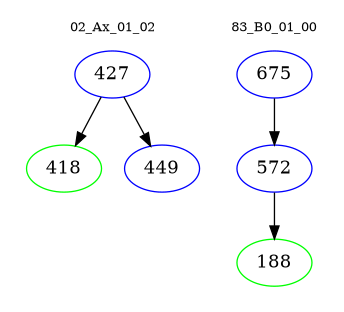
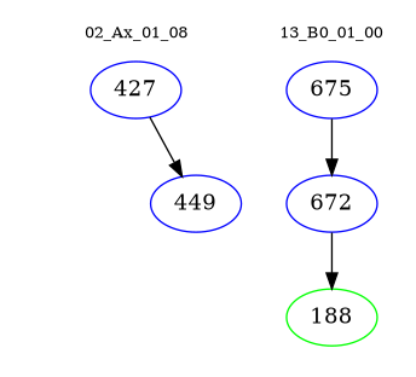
  digraph {
    node [color=blue]
    edge [color=black]
    n1 [label=427]
-   n2 [color=green label=418]
    n3 [label=449]
-   n4 [label=572]
+   n4 [label=672]
    n5 [label=675]
    n6 [color=green label=188]
    subgraph cluster_1 {
      color=white
      fontsize=10
-     label="02_Ax_01_02"
+     label="02_Ax_01_08"
      n1
-     n2
      n3
    }
    subgraph cluster_2 {
      color=white
      fontsize=10
-     label="83_B0_01_00"
+     label="13_B0_01_00"
      n4
      n5
      n6
    }
-   n1 -> n2
    n1 -> n3
    n4 -> n6
    n5 -> n4
  }
